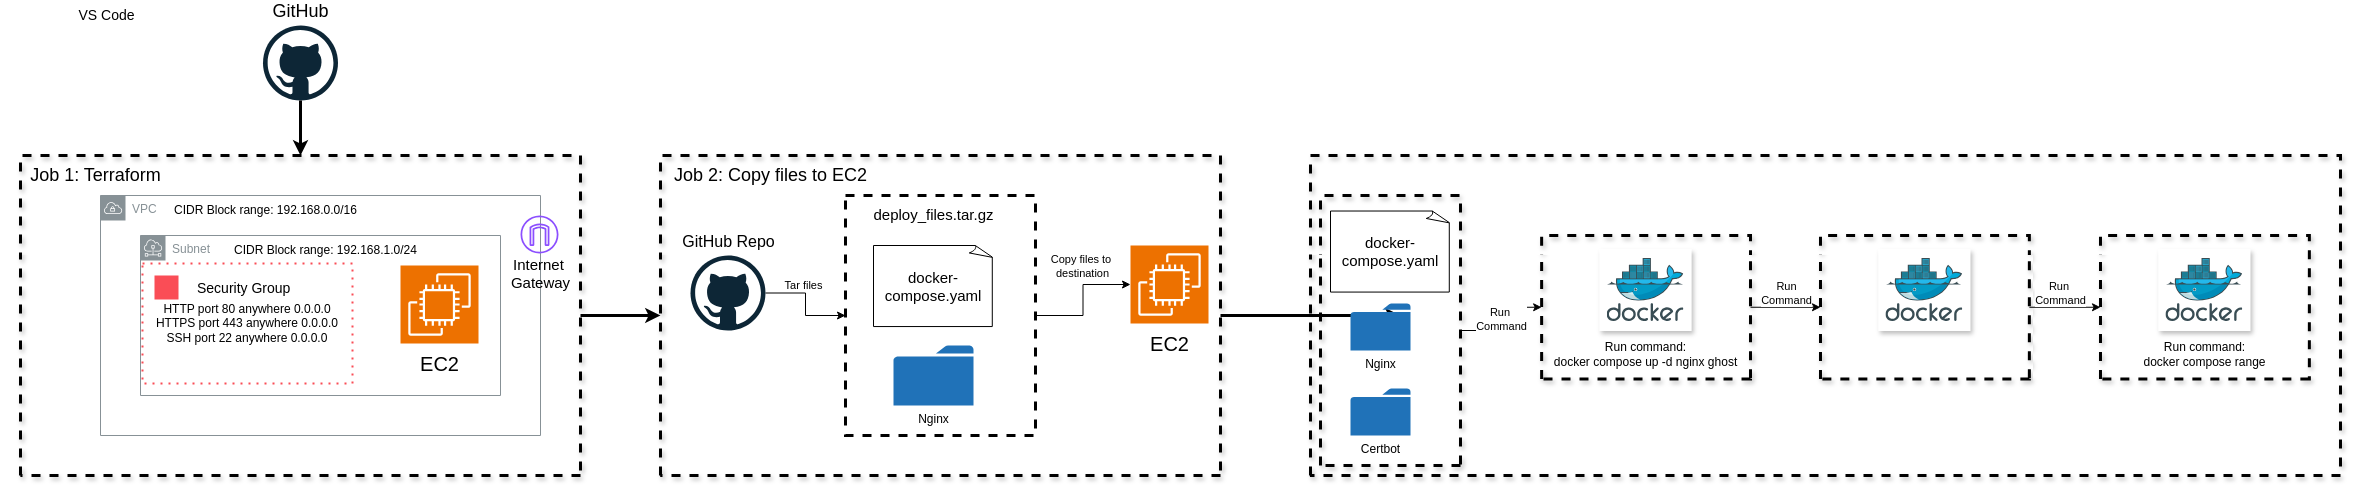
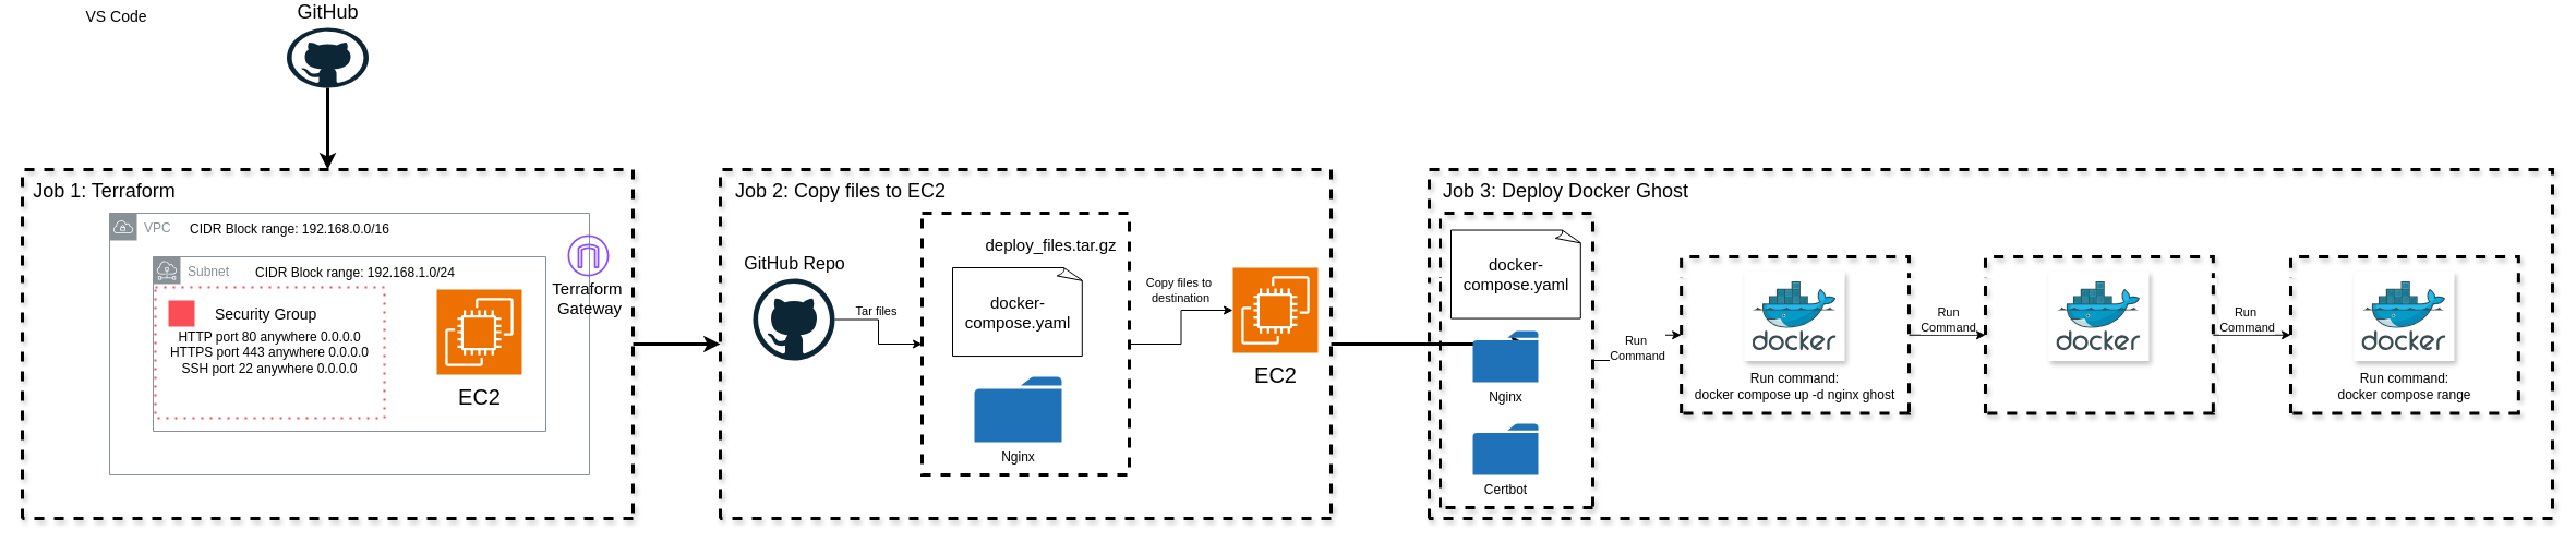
  <mxCell id="0" />
  <mxCell id="1" parent="0" />
  <mxCell id="2" value="" style="shape=note;whiteSpace=wrap;html=1;backgroundOutline=1;fontColor=#000000;darkOpacity=0.05;fillColor=none;strokeColor=light-dark(#000000,#00FF00);fillStyle=solid;direction=west;gradientDirection=north;gradientColor=#FFF2A1;shadow=1;size=0;pointerEvents=1;dashed=1;strokeWidth=3;" vertex="1" parent="1"><mxGeometry x="1310" y="150" width="1030" height="320" as="geometry" /></mxCell>
  <mxCell id="3" value="" style="shape=note;whiteSpace=wrap;html=1;backgroundOutline=1;fontColor=#000000;darkOpacity=0.05;fillColor=none;strokeColor=light-dark(#000000,#FF8000);fillStyle=solid;direction=west;gradientDirection=north;gradientColor=#FFF2A1;shadow=1;size=0;pointerEvents=1;dashed=1;strokeWidth=3;" vertex="1" parent="1"><mxGeometry x="1541.13" y="230" width="208.87" height="143.5" as="geometry" /></mxCell>
  <mxCell id="4" value="" style="shape=note;whiteSpace=wrap;html=1;backgroundOutline=1;fontColor=#000000;darkOpacity=0.05;fillColor=none;strokeColor=light-dark(#000000,#00FF00);fillStyle=solid;direction=west;gradientDirection=north;gradientColor=#FFF2A1;shadow=1;size=0;pointerEvents=1;dashed=1;strokeWidth=3;" vertex="1" parent="1"><mxGeometry x="660" y="150" width="560" height="320" as="geometry" /></mxCell>
  <mxCell id="5" value="" style="whiteSpace=wrap;html=1;fillColor=none;strokeColor=light-dark(#000000,#973966);dashed=1;strokeWidth=3;" vertex="1" parent="1"><mxGeometry x="845" y="190" width="190" height="240" as="geometry" /></mxCell>
  <mxCell id="6" value="" style="shape=note;whiteSpace=wrap;html=1;backgroundOutline=1;fontColor=#000000;darkOpacity=0.05;fillColor=none;strokeColor=light-dark(#000000,#00FF00);fillStyle=solid;direction=west;gradientDirection=north;gradientColor=#FFF2A1;shadow=1;size=0;pointerEvents=1;dashed=1;strokeWidth=3;" vertex="1" parent="1"><mxGeometry x="20" y="150" width="560" height="320" as="geometry" /></mxCell>
  <mxCell id="7" value="VPC" style="sketch=0;outlineConnect=0;gradientColor=none;html=1;whiteSpace=wrap;fontSize=12;fontStyle=0;shape=mxgraph.aws4.group;grIcon=mxgraph.aws4.group_vpc;strokeColor=#879196;fillColor=none;verticalAlign=top;align=left;spacingLeft=30;fontColor=#879196;dashed=0;" parent="1" vertex="1"><mxGeometry x="100" y="190" width="440" height="240" as="geometry" /></mxCell>
  <mxCell id="8" value="Subnet" style="sketch=0;outlineConnect=0;gradientColor=none;html=1;whiteSpace=wrap;fontSize=12;fontStyle=0;shape=mxgraph.aws4.group;grIcon=mxgraph.aws4.group_subnet;strokeColor=#879196;fillColor=none;verticalAlign=top;align=left;spacingLeft=30;fontColor=#879196;dashed=0;" parent="1" vertex="1"><mxGeometry x="140" y="230" width="360" height="160" as="geometry" /></mxCell>
  <mxCell id="9" value="CIDR Block range: 192.168.0.0/16" style="text;html=1;align=center;verticalAlign=middle;resizable=0;points=[];autosize=1;strokeColor=none;fillColor=none;" parent="1" vertex="1"><mxGeometry x="160" y="190" width="210" height="30" as="geometry" /></mxCell>
  <mxCell id="10" value="CIDR Block range: 192.168.1.0/24" style="text;html=1;align=center;verticalAlign=middle;resizable=0;points=[];autosize=1;strokeColor=none;fillColor=none;" parent="1" vertex="1"><mxGeometry x="220" y="230" width="210" height="30" as="geometry" /></mxCell>
  <mxCell id="11" value="HTTP port 80 anywhere 0.0.0.0&lt;div&gt;HTTPS port 443 anywhere 0.0.0.0&lt;/div&gt;&lt;div&gt;SSH port 22 anywhere 0.0.0.0&lt;/div&gt;" style="container=1;collapsible=0;expand=0;recursiveResize=0;html=1;whiteSpace=wrap;strokeColor=#FA4D56;fillColor=none;dashed=1;dashPattern=1 3;strokeWidth=2" parent="1" vertex="1"><mxGeometry x="142" y="258" width="210" height="120" as="geometry" /></mxCell>
  <mxCell id="12" value="Security Group" style="shape=rect;fillColor=none;aspect=fixed;resizable=0;labelPosition=right;verticalLabelPosition=middle;align=left;verticalAlign=middle;strokeColor=none;part=1;spacingLeft=5;fontSize=14;" parent="11" vertex="1"><mxGeometry width="48" height="48" relative="1" as="geometry" /></mxCell>
  <mxCell id="13" value="" style="fillColor=#FA4D56;shape=mxgraph.ibm_cloud.group--security;strokeColor=none;dashed=0;outlineConnect=0;html=1;labelPosition=center;verticalLabelPosition=bottom;verticalAlign=top;part=1;movable=0;resizable=0;rotatable=0;" parent="12" vertex="1"><mxGeometry width="24" height="24" relative="1" as="geometry"><mxPoint x="12" y="12" as="offset" /></mxGeometry></mxCell>
  <mxCell id="14" value="" style="sketch=0;points=[[0,0,0],[0.25,0,0],[0.5,0,0],[0.75,0,0],[1,0,0],[0,1,0],[0.25,1,0],[0.5,1,0],[0.75,1,0],[1,1,0],[0,0.25,0],[0,0.5,0],[0,0.75,0],[1,0.25,0],[1,0.5,0],[1,0.75,0]];outlineConnect=0;fontColor=#232F3E;fillColor=#ED7100;strokeColor=#ffffff;dashed=0;verticalLabelPosition=bottom;verticalAlign=top;align=center;html=1;fontSize=12;fontStyle=0;aspect=fixed;shape=mxgraph.aws4.resourceIcon;resIcon=mxgraph.aws4.ec2;" parent="1" vertex="1"><mxGeometry x="400" y="260" width="78" height="78" as="geometry" /></mxCell>
  <mxCell id="15" value="&lt;font style=&quot;font-size: 20px;&quot;&gt;EC2&lt;/font&gt;" style="text;html=1;align=center;verticalAlign=middle;resizable=0;points=[];autosize=1;strokeColor=none;fillColor=none;" parent="1" vertex="1"><mxGeometry x="409" y="338" width="60" height="40" as="geometry" /></mxCell>
  <mxCell id="16" value="" style="sketch=0;outlineConnect=0;fontColor=#232F3E;gradientColor=none;fillColor=#8C4FFF;strokeColor=none;dashed=0;verticalLabelPosition=bottom;verticalAlign=top;align=center;html=1;fontSize=12;fontStyle=0;aspect=fixed;pointerEvents=1;shape=mxgraph.aws4.internet_gateway;" parent="1" vertex="1"><mxGeometry x="520" y="210" width="38" height="38" as="geometry" /></mxCell>
- <mxCell id="17" value="&lt;font style=&quot;font-size: 15px;&quot;&gt;Internet&amp;nbsp;&lt;/font&gt;&lt;div&gt;&lt;font style=&quot;font-size: 15px;&quot;&gt;Gateway&lt;/font&gt;&lt;/div&gt;" style="text;html=1;align=center;verticalAlign=middle;resizable=0;points=[];autosize=1;strokeColor=none;fillColor=none;" parent="1" vertex="1"><mxGeometry x="500" y="243" width="80" height="50" as="geometry" /></mxCell>
+ <mxCell id="17" value="&lt;font style=&quot;font-size: 15px;&quot;&gt;Terraform&amp;nbsp;&lt;/font&gt;&lt;div&gt;&lt;font style=&quot;font-size: 15px;&quot;&gt;Gateway&lt;/font&gt;&lt;/div&gt;" style="text;html=1;align=center;verticalAlign=middle;resizable=0;points=[];autosize=1;strokeColor=none;fillColor=none;" parent="1" vertex="1"><mxGeometry x="500" y="243" width="80" height="50" as="geometry" /></mxCell>
  <mxCell id="18" value="&lt;font style=&quot;font-size: 18px;&quot;&gt;Job 1: Terraform&lt;/font&gt;" style="text;html=1;align=center;verticalAlign=middle;resizable=0;points=[];autosize=1;strokeColor=none;fillColor=none;" vertex="1" parent="1"><mxGeometry x="20" y="150" width="150" height="40" as="geometry" /></mxCell>
  <mxCell id="19" value="&lt;font style=&quot;font-size: 18px;&quot;&gt;Job 2: Copy files to EC2&lt;/font&gt;" style="text;html=1;align=center;verticalAlign=middle;resizable=0;points=[];autosize=1;strokeColor=none;fillColor=none;" vertex="1" parent="1"><mxGeometry x="660" y="150" width="220" height="40" as="geometry" /></mxCell>
  <mxCell id="20" style="edgeStyle=orthogonalEdgeStyle;rounded=0;orthogonalLoop=1;jettySize=auto;html=1;" edge="1" parent="1" source="22" target="5"><mxGeometry relative="1" as="geometry" /></mxCell>
  <mxCell id="21" value="Tar files" style="edgeLabel;html=1;align=center;verticalAlign=middle;resizable=0;points=[];" vertex="1" connectable="0" parent="20"><mxGeometry x="-0.155" y="-3" relative="1" as="geometry"><mxPoint y="-11" as="offset" /></mxGeometry></mxCell>
  <mxCell id="22" value="&lt;font style=&quot;font-size: 16px;&quot;&gt;GitHub Repo&lt;/font&gt;" style="dashed=0;outlineConnect=0;html=1;align=center;labelPosition=center;verticalLabelPosition=top;verticalAlign=bottom;shape=mxgraph.weblogos.github;fontSize=18;" vertex="1" parent="1"><mxGeometry x="690" y="250" width="75" height="75" as="geometry" /></mxCell>
  <mxCell id="23" value="" style="group;aspect=fixed;" vertex="1" connectable="0" parent="1"><mxGeometry x="1598.87" y="243.5" width="92.26" height="82" as="geometry" /></mxCell>
  <mxCell id="24" value="" style="shape=note;whiteSpace=wrap;html=1;backgroundOutline=1;fontColor=#000000;darkOpacity=0.05;fillColor=light-dark(#FFFFFF,#FFFFFF);strokeColor=none;fillStyle=solid;direction=west;gradientDirection=north;gradientColor=none;shadow=1;size=0;pointerEvents=1;aspect=fixed;" vertex="1" parent="23"><mxGeometry width="92.256" height="82" as="geometry" /></mxCell>
  <mxCell id="25" value="" style="image;sketch=0;aspect=fixed;html=1;points=[];align=center;fontSize=12;image=img/lib/mscae/Docker.svg;" vertex="1" parent="23"><mxGeometry x="7.688" y="9.487" width="76.88" height="63.041" as="geometry" /></mxCell>
  <mxCell id="26" value="VS Code" style="shape=image;verticalLabelPosition=top;labelBackgroundColor=none;verticalAlign=bottom;aspect=fixed;imageAspect=0;image=https://raw.githubusercontent.com/dhanishgajjar/vscode-icons/master/png/default_dark.png;fontSize=14;labelPosition=center;align=center;" vertex="1" parent="1"><mxGeometry x="69" y="20" width="75" height="75" as="geometry" /></mxCell>
- <mxCell id="27" value="GitHub" style="dashed=0;outlineConnect=0;html=1;align=center;labelPosition=center;verticalLabelPosition=top;verticalAlign=bottom;shape=mxgraph.weblogos.github;fontSize=18;" vertex="1" parent="1"><mxGeometry x="262.5" y="20" width="75" height="75" as="geometry" /></mxCell>
+ <mxCell id="27" value="GitHub" style="dashed=0;outlineConnect=0;html=1;align=center;labelPosition=center;verticalLabelPosition=top;verticalAlign=bottom;shape=mxgraph.weblogos.github;fontSize=18;" vertex="1" parent="1"><mxGeometry x="262.5" y="20" width="75" height="55" as="geometry" /></mxCell>
  <mxCell id="28" style="edgeStyle=orthogonalEdgeStyle;rounded=0;orthogonalLoop=1;jettySize=auto;html=1;entryX=0.5;entryY=1;entryDx=0;entryDy=0;entryPerimeter=0;strokeWidth=3;" edge="1" parent="1" source="27" target="6"><mxGeometry relative="1" as="geometry" /></mxCell>
  <mxCell id="29" value="&lt;font style=&quot;font-size: 20px;&quot;&gt;EC2&lt;/font&gt;" style="text;html=1;align=center;verticalAlign=middle;resizable=0;points=[];autosize=1;strokeColor=none;fillColor=none;" vertex="1" parent="1"><mxGeometry x="1139" y="318" width="60" height="40" as="geometry" /></mxCell>
  <mxCell id="30" value="" style="sketch=0;points=[[0,0,0],[0.25,0,0],[0.5,0,0],[0.75,0,0],[1,0,0],[0,1,0],[0.25,1,0],[0.5,1,0],[0.75,1,0],[1,1,0],[0,0.25,0],[0,0.5,0],[0,0.75,0],[1,0.25,0],[1,0.5,0],[1,0.75,0]];outlineConnect=0;fontColor=#232F3E;fillColor=#ED7100;strokeColor=#ffffff;dashed=0;verticalLabelPosition=bottom;verticalAlign=top;align=center;html=1;fontSize=12;fontStyle=0;aspect=fixed;shape=mxgraph.aws4.resourceIcon;resIcon=mxgraph.aws4.ec2;" vertex="1" parent="1"><mxGeometry x="1130" y="240" width="78" height="78" as="geometry" /></mxCell>
  <mxCell id="31" value="&lt;font style=&quot;font-size: 15px;&quot;&gt;docker-compose.yaml&lt;/font&gt;" style="whiteSpace=wrap;html=1;shape=mxgraph.basic.document;fillColor=none;" vertex="1" parent="1"><mxGeometry x="873" y="240" width="120" height="81.05" as="geometry" /></mxCell>
- <mxCell id="32" value="&lt;font style=&quot;font-size: 15px;&quot;&gt;deploy_files.tar.gz&lt;/font&gt;" style="text;html=1;align=center;verticalAlign=middle;resizable=0;points=[];autosize=1;strokeColor=none;fillColor=none;" vertex="1" parent="1"><mxGeometry x="863" y="193.95" width="140" height="30" as="geometry" /></mxCell>
+ <mxCell id="32" value="&lt;font style=&quot;font-size: 15px;&quot;&gt;deploy_files.tar.gz&lt;/font&gt;" style="text;html=1;align=center;verticalAlign=middle;resizable=0;points=[];autosize=1;strokeColor=none;fillColor=none;" vertex="1" parent="1"><mxGeometry x="893" y="203.95" width="140" height="30" as="geometry" /></mxCell>
  <mxCell id="33" value="Nginx" style="sketch=0;pointerEvents=1;shadow=0;dashed=0;html=1;strokeColor=none;labelPosition=center;verticalLabelPosition=bottom;verticalAlign=top;outlineConnect=0;align=center;shape=mxgraph.office.concepts.folder;fillColor=#2072B8;" vertex="1" parent="1"><mxGeometry x="893" y="340" width="80" height="60" as="geometry" /></mxCell>
  <mxCell id="34" style="edgeStyle=orthogonalEdgeStyle;rounded=0;orthogonalLoop=1;jettySize=auto;html=1;exitX=1;exitY=0.5;exitDx=0;exitDy=0;entryX=0;entryY=0.5;entryDx=0;entryDy=0;entryPerimeter=0;" edge="1" parent="1" source="5" target="30"><mxGeometry relative="1" as="geometry" /></mxCell>
  <mxCell id="35" value="Copy files to&amp;nbsp;&lt;div&gt;destination&lt;/div&gt;" style="edgeLabel;html=1;align=center;verticalAlign=middle;resizable=0;points=[];" vertex="1" connectable="0" parent="34"><mxGeometry x="0.217" y="2" relative="1" as="geometry"><mxPoint x="1" y="-20" as="offset" /></mxGeometry></mxCell>
+ <mxCell id="36" value="&lt;font style=&quot;font-size: 18px;&quot;&gt;Job 3: Deploy Docker Ghost&lt;/font&gt;" style="text;html=1;align=center;verticalAlign=middle;resizable=0;points=[];autosize=1;strokeColor=none;fillColor=none;" vertex="1" parent="1"><mxGeometry x="1310" y="150" width="250" height="40" as="geometry" /></mxCell>
  <mxCell id="37" style="edgeStyle=orthogonalEdgeStyle;rounded=0;orthogonalLoop=1;jettySize=auto;html=1;entryX=0;entryY=0;entryDx=560;entryDy=160;entryPerimeter=0;strokeWidth=3;" edge="1" parent="1" source="6" target="4"><mxGeometry relative="1" as="geometry" /></mxCell>
  <mxCell id="38" style="edgeStyle=orthogonalEdgeStyle;rounded=0;orthogonalLoop=1;jettySize=auto;html=1;strokeWidth=3;entryX=0;entryY=0;entryDx=940;entryDy=160;entryPerimeter=0;" edge="1" parent="1" source="4" target="2"><mxGeometry relative="1" as="geometry"><mxPoint x="1280" y="310" as="targetPoint" /></mxGeometry></mxCell>
  <mxCell id="39" value="&lt;font style=&quot;font-size: 15px;&quot;&gt;docker-compose.yaml&lt;/font&gt;" style="whiteSpace=wrap;html=1;shape=mxgraph.basic.document;fillColor=none;" vertex="1" parent="1"><mxGeometry x="1330" y="205.52" width="120" height="81.05" as="geometry" /></mxCell>
  <mxCell id="40" value="Nginx" style="sketch=0;pointerEvents=1;shadow=0;dashed=0;html=1;strokeColor=none;labelPosition=center;verticalLabelPosition=bottom;verticalAlign=top;outlineConnect=0;align=center;shape=mxgraph.office.concepts.folder;fillColor=#2072B8;" vertex="1" parent="1"><mxGeometry x="1350" y="298" width="60" height="47" as="geometry" /></mxCell>
  <mxCell id="41" value="Certbot" style="sketch=0;pointerEvents=1;shadow=0;dashed=0;html=1;strokeColor=none;labelPosition=center;verticalLabelPosition=bottom;verticalAlign=top;outlineConnect=0;align=center;shape=mxgraph.office.concepts.folder;fillColor=#2072B8;" vertex="1" parent="1"><mxGeometry x="1350" y="383" width="60" height="47" as="geometry" /></mxCell>
  <mxCell id="42" value="Run command:&lt;div&gt;docker compose up -d nginx ghost&lt;/div&gt;" style="text;html=1;align=center;verticalAlign=middle;resizable=0;points=[];autosize=1;strokeColor=none;fillColor=none;" vertex="1" parent="1"><mxGeometry x="1540" y="328.5" width="210" height="40" as="geometry" /></mxCell>
  <mxCell id="43" value="" style="shape=note;whiteSpace=wrap;html=1;backgroundOutline=1;fontColor=#000000;darkOpacity=0.05;fillColor=none;strokeColor=light-dark(#000000,#FF8000);fillStyle=solid;direction=west;gradientDirection=north;gradientColor=#FFF2A1;shadow=1;size=0;pointerEvents=1;dashed=1;strokeWidth=3;" vertex="1" parent="1"><mxGeometry x="1320" y="190" width="140" height="270" as="geometry" /></mxCell>
  <mxCell id="44" style="edgeStyle=orthogonalEdgeStyle;rounded=0;orthogonalLoop=1;jettySize=auto;html=1;exitX=0;exitY=0.5;exitDx=0;exitDy=0;exitPerimeter=0;entryX=0;entryY=0;entryDx=208.87;entryDy=71.75;entryPerimeter=0;" edge="1" parent="1" source="43" target="3"><mxGeometry relative="1" as="geometry" /></mxCell>
  <mxCell id="45" value="Run&amp;nbsp;&lt;div&gt;Command&lt;/div&gt;" style="edgeLabel;html=1;align=center;verticalAlign=middle;resizable=0;points=[];" vertex="1" connectable="0" parent="44"><mxGeometry x="-0.03" relative="1" as="geometry"><mxPoint y="-1" as="offset" /></mxGeometry></mxCell>
  <mxCell id="46" value="" style="shape=note;whiteSpace=wrap;html=1;backgroundOutline=1;fontColor=#000000;darkOpacity=0.05;fillColor=none;strokeColor=light-dark(#000000,#FF8000);fillStyle=solid;direction=west;gradientDirection=north;gradientColor=#FFF2A1;shadow=1;size=0;pointerEvents=1;dashed=1;strokeWidth=3;" vertex="1" parent="1"><mxGeometry x="1820" y="230" width="208.87" height="143.5" as="geometry" /></mxCell>
  <mxCell id="47" value="" style="group;aspect=fixed;" vertex="1" connectable="0" parent="1"><mxGeometry x="1877.74" y="243.5" width="92.26" height="82" as="geometry" /></mxCell>
  <mxCell id="48" value="" style="shape=note;whiteSpace=wrap;html=1;backgroundOutline=1;fontColor=#000000;darkOpacity=0.05;fillColor=light-dark(#FFFFFF,#FFFFFF);strokeColor=none;fillStyle=solid;direction=west;gradientDirection=north;gradientColor=none;shadow=1;size=0;pointerEvents=1;aspect=fixed;" vertex="1" parent="47"><mxGeometry width="92.256" height="82" as="geometry" /></mxCell>
  <mxCell id="49" value="" style="image;sketch=0;aspect=fixed;html=1;points=[];align=center;fontSize=12;image=img/lib/mscae/Docker.svg;" vertex="1" parent="47"><mxGeometry x="7.688" y="9.487" width="76.88" height="63.041" as="geometry" /></mxCell>
  <mxCell id="50" value="" style="shape=note;whiteSpace=wrap;html=1;backgroundOutline=1;fontColor=#000000;darkOpacity=0.05;fillColor=none;strokeColor=light-dark(#000000,#FF8000);fillStyle=solid;direction=west;gradientDirection=north;gradientColor=#FFF2A1;shadow=1;size=0;pointerEvents=1;dashed=1;strokeWidth=3;" vertex="1" parent="1"><mxGeometry x="2100" y="230" width="208.87" height="143.5" as="geometry" /></mxCell>
  <mxCell id="51" value="" style="group;aspect=fixed;" vertex="1" connectable="0" parent="1"><mxGeometry x="2157.74" y="243.5" width="92.26" height="82" as="geometry" /></mxCell>
  <mxCell id="52" value="" style="shape=note;whiteSpace=wrap;html=1;backgroundOutline=1;fontColor=#000000;darkOpacity=0.05;fillColor=light-dark(#FFFFFF,#FFFFFF);strokeColor=none;fillStyle=solid;direction=west;gradientDirection=north;gradientColor=none;shadow=1;size=0;pointerEvents=1;aspect=fixed;" vertex="1" parent="51"><mxGeometry width="92.256" height="82" as="geometry" /></mxCell>
  <mxCell id="53" value="" style="image;sketch=0;aspect=fixed;html=1;points=[];align=center;fontSize=12;image=img/lib/mscae/Docker.svg;" vertex="1" parent="51"><mxGeometry x="7.688" y="9.487" width="76.88" height="63.041" as="geometry" /></mxCell>
  <mxCell id="54" value="Run command:&lt;div&gt;docker compose range&lt;/div&gt;" style="text;html=1;align=center;verticalAlign=middle;resizable=0;points=[];autosize=1;strokeColor=none;fillColor=none;" vertex="1" parent="1"><mxGeometry x="2128.87" y="328.5" width="150" height="40" as="geometry" /></mxCell>
  <mxCell id="55" style="edgeStyle=orthogonalEdgeStyle;rounded=0;orthogonalLoop=1;jettySize=auto;html=1;exitX=0;exitY=0.5;exitDx=0;exitDy=0;exitPerimeter=0;entryX=0;entryY=0;entryDx=208.87;entryDy=71.75;entryPerimeter=0;" edge="1" parent="1" source="3" target="46"><mxGeometry relative="1" as="geometry" /></mxCell>
  <mxCell id="56" value="Run&lt;div&gt;Command&lt;/div&gt;" style="edgeLabel;html=1;align=center;verticalAlign=middle;resizable=0;points=[];" vertex="1" connectable="0" parent="55"><mxGeometry x="-0.006" y="2" relative="1" as="geometry"><mxPoint y="-12" as="offset" /></mxGeometry></mxCell>
  <mxCell id="57" style="edgeStyle=orthogonalEdgeStyle;rounded=0;orthogonalLoop=1;jettySize=auto;html=1;exitX=0;exitY=0.5;exitDx=0;exitDy=0;exitPerimeter=0;entryX=0;entryY=0;entryDx=208.87;entryDy=71.75;entryPerimeter=0;" edge="1" parent="1" source="46" target="50"><mxGeometry relative="1" as="geometry" /></mxCell>
  <mxCell id="58" value="Run&amp;nbsp;&lt;div&gt;Command&lt;/div&gt;" style="edgeLabel;html=1;align=center;verticalAlign=middle;resizable=0;points=[];" vertex="1" connectable="0" parent="57"><mxGeometry x="-0.2" relative="1" as="geometry"><mxPoint x="3" y="-14" as="offset" /></mxGeometry></mxCell>
